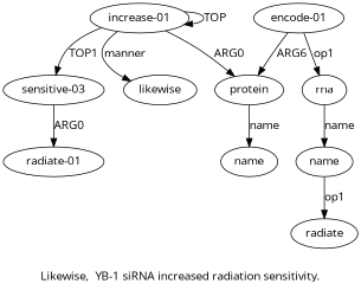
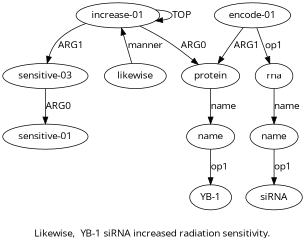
  digraph {
    fontname="Open Sans"
    label="Likewise,  YB-1 siRNA increased radiation sensitivity."
    node [color=black fontname="Open Sans" gold_ind=-1 gold_label=name test_ind=-1 test_label=name]
    edge [color=black fontname="Open Sans" gold_label=ARG1 test_label=ARG1]
-   n2 [gold_label=siRNA label=radiate test_label=siRNA]
+   n1 [gold_label="YB-1" label="YB-1" test_label="YB-1"]
+   n2 [gold_label=siRNA label=siRNA test_label=siRNA]
    n3 [gold_ind=1 gold_label=rna label=rna test_ind=1 test_label=rna]
    n4 [gold_ind=2 label=name test_ind=2]
    n5 [gold_ind=0 gold_label="increase-01" label="increase-01" test_ind=0 test_label="increase-01"]
    n6 [gold_ind=6 gold_label="sensitive-03" label="sensitive-03" test_ind=6 test_label="sensitive-03"]
    n7 [gold_ind=8 gold_label=likewise label=likewise test_ind=8 test_label=likewise]
    n8 [gold_ind=4 gold_label=protein label=protein test_ind=4 test_label=protein]
-   n9 [gold_ind=7 gold_label="radiate-01" label="radiate-01" test_ind=7 test_label="radiate-01"]
+   n9 [gold_ind=7 gold_label="radiate-01" label="sensitive-01" test_ind=7 test_label="radiate-01"]
    n10 [gold_ind=3 gold_label="encode-01" label="encode-01" test_ind=3 test_label="encode-01"]
    n11 [gold_ind=5 label=name test_ind=5]
    n3 -> n4 [gold_label=name label=name test_label=name]
    n4 -> n2 [gold_label=op1 label=op1 test_label=op1]
    n5 -> n5 [gold_label=TOP label=TOP test_label=TOP]
-   n5 -> n6 [label=TOP1]
-   n5 -> n7 [gold_label=manner label=manner test_label=manner]
+   n5 -> n6 [label=ARG1]
+   n7 -> n5 [gold_label=manner label=manner test_label=manner]
    n5 -> n8 [gold_label=ARG0 label=ARG0 test_label=ARG0]
    n6 -> n9 [label=ARG0]
    n8 -> n11 [gold_label=name label=name test_label=name]
    n10 -> n3 [gold_label=ARG0 label=op1 test_label=ARG0]
-   n10 -> n8 [label=ARG6]
+   n10 -> n8 [label=ARG1]
+   n11 -> n1 [gold_label=op1 label=op1 test_label=op1]
  }
